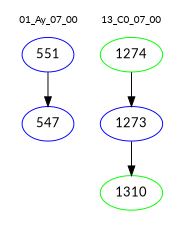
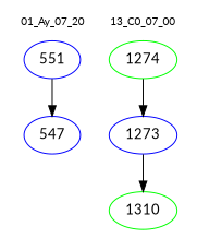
  digraph {
    fontname=Lato
    node [color=blue fontname=Lato]
    edge [color=black fontname=Lato]
    n1 [label=551]
    n2 [label=547]
    n3 [color=green label=1274]
    n4 [label=1273]
    n5 [color=green label=1310]
    subgraph cluster_1 {
      color=white
      fontsize=10
-     label="01_Ay_07_00"
+     label="01_Ay_07_20"
      n1
      n2
    }
    subgraph cluster_2 {
      color=white
      fontsize=10
      label="13_C0_07_00"
      n3
      n4
      n5
    }
    n1 -> n2
    n3 -> n4
    n4 -> n5
  }
